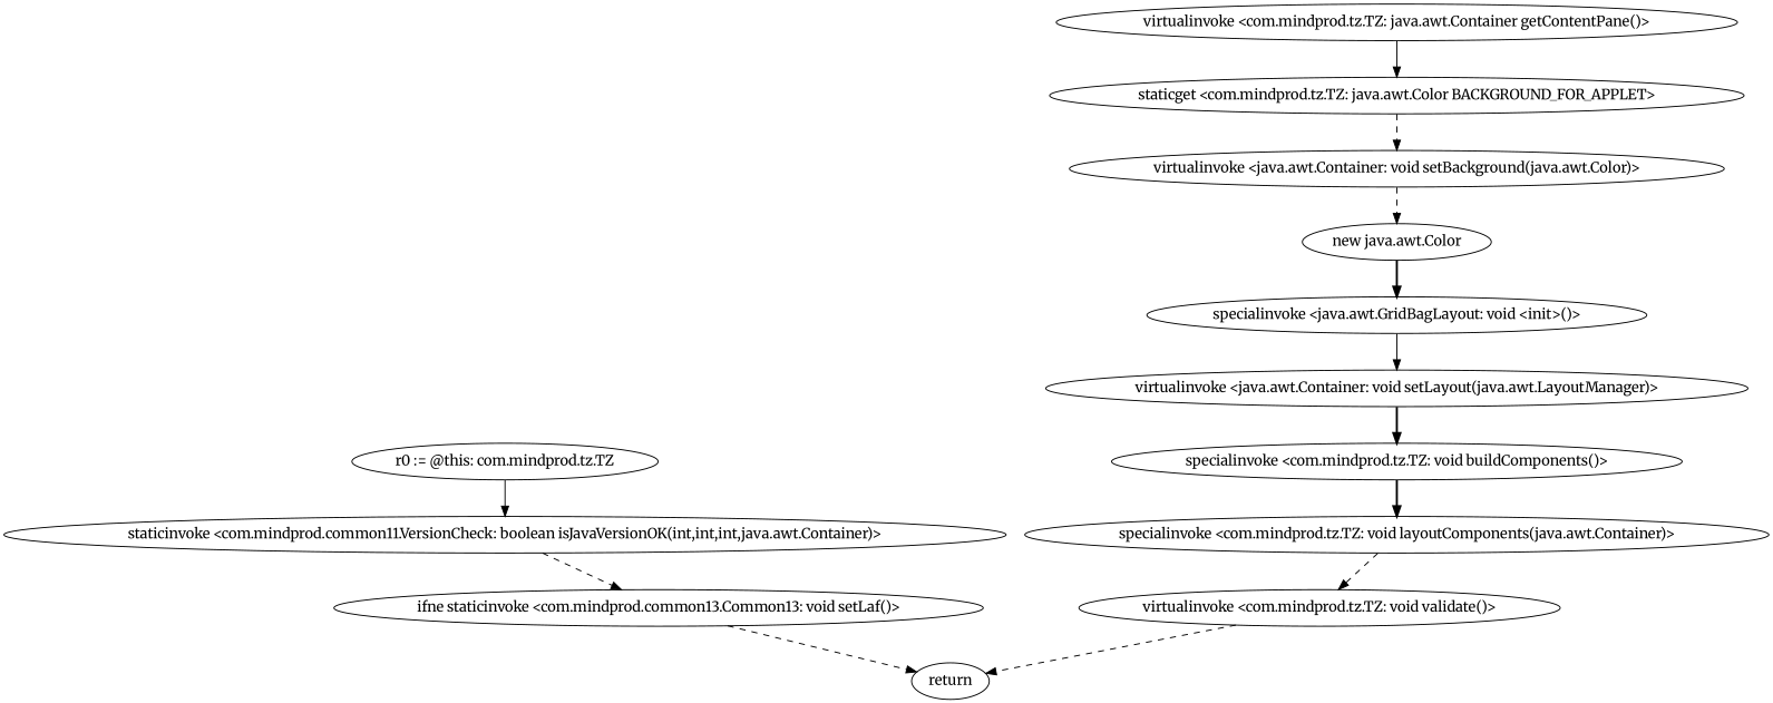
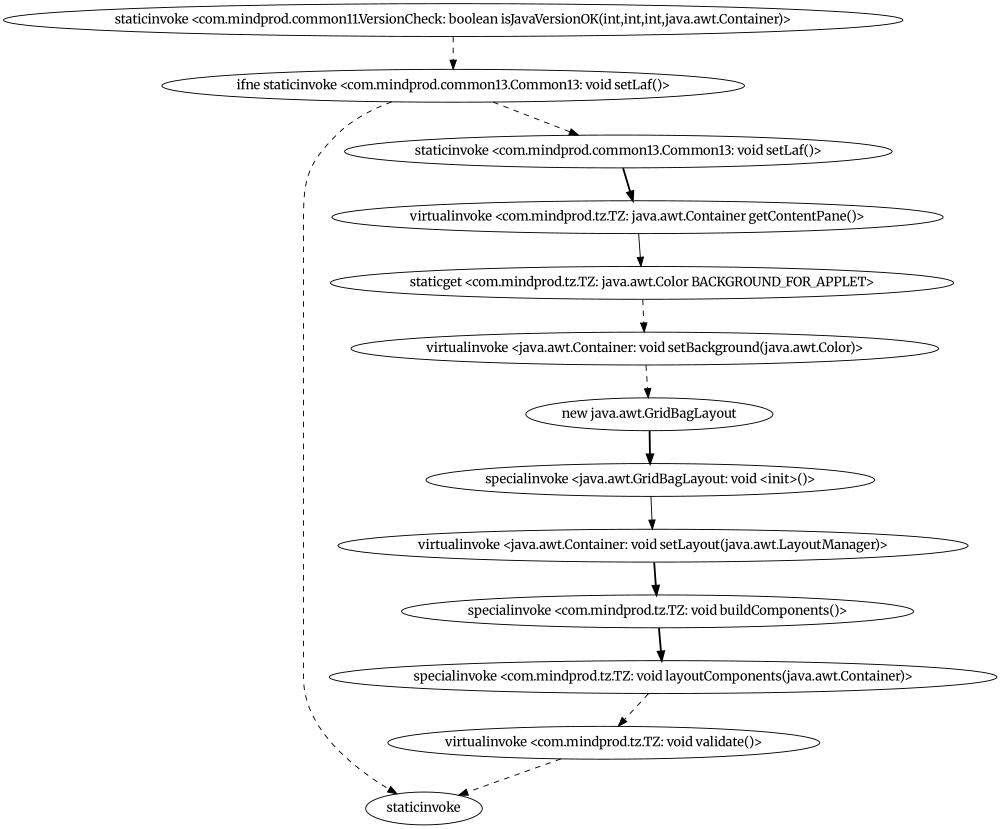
  digraph {
    fontname=Merriweather
    node [fontname=Merriweather]
    edge [fontname=Merriweather style=dashed]
-   "r0 := @this: com.mindprod.tz.TZ"
    "staticinvoke <com.mindprod.common11.VersionCheck: boolean isJavaVersionOK(int,int,int,java.awt.Container)>"
    "ifne staticinvoke <com.mindprod.common13.Common13: void setLaf()>"
-   return
+   return [label=staticinvoke]
+   "staticinvoke <com.mindprod.common13.Common13: void setLaf()>"
    "virtualinvoke <com.mindprod.tz.TZ: java.awt.Container getContentPane()>"
    "staticget <com.mindprod.tz.TZ: java.awt.Color BACKGROUND_FOR_APPLET>"
    "virtualinvoke <java.awt.Container: void setBackground(java.awt.Color)>"
-   "new java.awt.GridBagLayout" [label="new java.awt.Color"]
+   "new java.awt.GridBagLayout"
    "specialinvoke <java.awt.GridBagLayout: void <init>()>"
    "virtualinvoke <java.awt.Container: void setLayout(java.awt.LayoutManager)>"
    "specialinvoke <com.mindprod.tz.TZ: void buildComponents()>"
    "specialinvoke <com.mindprod.tz.TZ: void layoutComponents(java.awt.Container)>"
    "virtualinvoke <com.mindprod.tz.TZ: void validate()>"
-   "r0 := @this: com.mindprod.tz.TZ" -> "staticinvoke <com.mindprod.common11.VersionCheck: boolean isJavaVersionOK(int,int,int,java.awt.Container)>" [style=solid]
    "staticinvoke <com.mindprod.common11.VersionCheck: boolean isJavaVersionOK(int,int,int,java.awt.Container)>" -> "ifne staticinvoke <com.mindprod.common13.Common13: void setLaf()>"
    "ifne staticinvoke <com.mindprod.common13.Common13: void setLaf()>" -> return
+   "ifne staticinvoke <com.mindprod.common13.Common13: void setLaf()>" -> "staticinvoke <com.mindprod.common13.Common13: void setLaf()>"
+   "staticinvoke <com.mindprod.common13.Common13: void setLaf()>" -> "virtualinvoke <com.mindprod.tz.TZ: java.awt.Container getContentPane()>" [style=bold]
    "virtualinvoke <com.mindprod.tz.TZ: java.awt.Container getContentPane()>" -> "staticget <com.mindprod.tz.TZ: java.awt.Color BACKGROUND_FOR_APPLET>" [style=solid]
    "staticget <com.mindprod.tz.TZ: java.awt.Color BACKGROUND_FOR_APPLET>" -> "virtualinvoke <java.awt.Container: void setBackground(java.awt.Color)>"
    "virtualinvoke <java.awt.Container: void setBackground(java.awt.Color)>" -> "new java.awt.GridBagLayout"
    "new java.awt.GridBagLayout" -> "specialinvoke <java.awt.GridBagLayout: void <init>()>" [style=bold]
    "specialinvoke <java.awt.GridBagLayout: void <init>()>" -> "virtualinvoke <java.awt.Container: void setLayout(java.awt.LayoutManager)>" [style=solid]
    "virtualinvoke <java.awt.Container: void setLayout(java.awt.LayoutManager)>" -> "specialinvoke <com.mindprod.tz.TZ: void buildComponents()>" [style=bold]
    "specialinvoke <com.mindprod.tz.TZ: void buildComponents()>" -> "specialinvoke <com.mindprod.tz.TZ: void layoutComponents(java.awt.Container)>" [style=bold]
    "specialinvoke <com.mindprod.tz.TZ: void layoutComponents(java.awt.Container)>" -> "virtualinvoke <com.mindprod.tz.TZ: void validate()>"
    "virtualinvoke <com.mindprod.tz.TZ: void validate()>" -> return
  }
